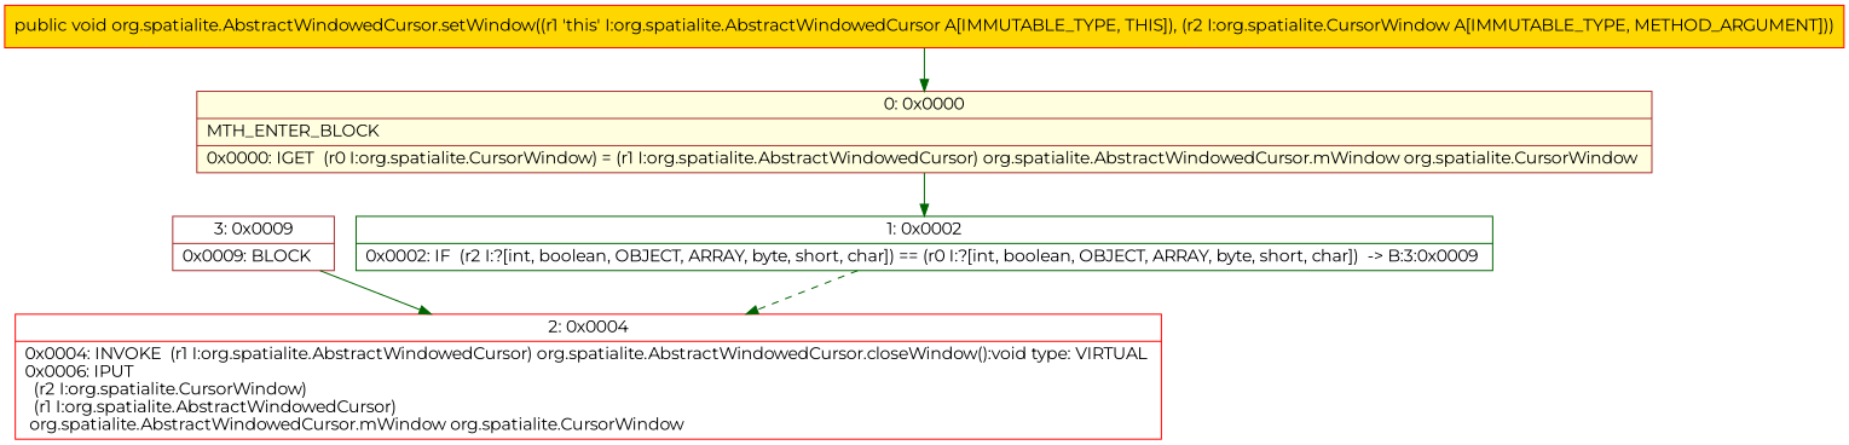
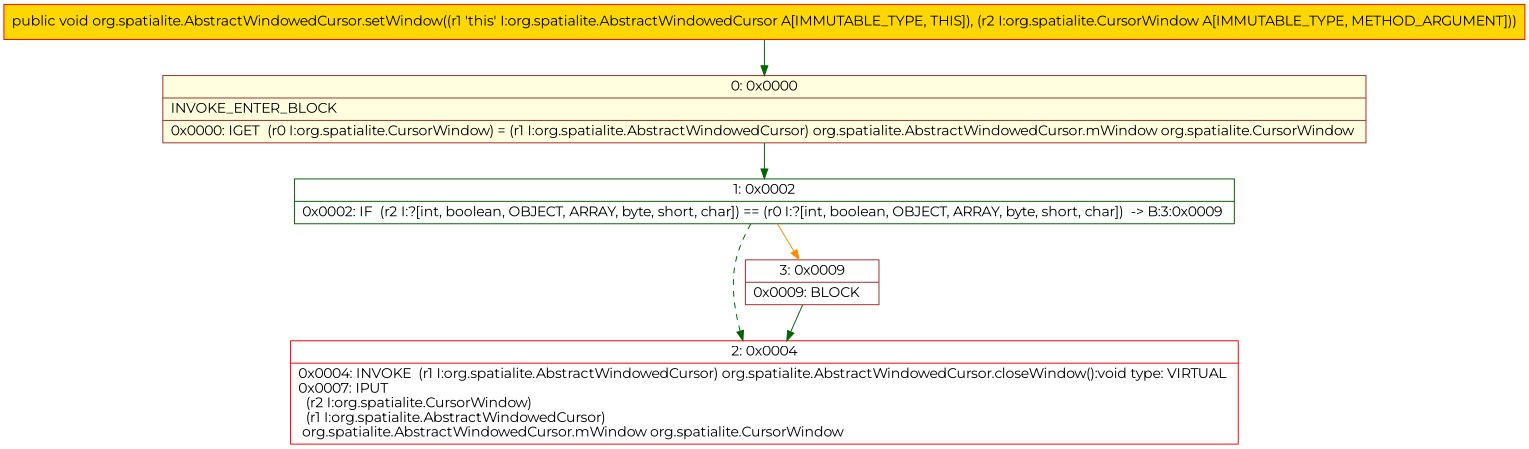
  digraph {
    fontname=Montserrat
    node [color=brown fillcolor=white fontname=Montserrat shape=record style=filled]
    edge [color=darkgreen fontname=Montserrat]
-   n1 [fillcolor=lightyellow label="{0\:\ 0x0000|MTH_ENTER_BLOCK\l|0x0000: IGET  (r0 I:org.spatialite.CursorWindow) = (r1 I:org.spatialite.AbstractWindowedCursor) org.spatialite.AbstractWindowedCursor.mWindow org.spatialite.CursorWindow \l}"]
+   n1 [fillcolor=lightyellow label="{0\:\ 0x0000|INVOKE_ENTER_BLOCK\l|0x0000: IGET  (r0 I:org.spatialite.CursorWindow) = (r1 I:org.spatialite.AbstractWindowedCursor) org.spatialite.AbstractWindowedCursor.mWindow org.spatialite.CursorWindow \l}"]
    n2 [color=darkgreen label="{1\:\ 0x0002|0x0002: IF  (r2 I:?[int, boolean, OBJECT, ARRAY, byte, short, char]) == (r0 I:?[int, boolean, OBJECT, ARRAY, byte, short, char])  \-\> B:3:0x0009 \l}"]
-   n3 [color=red label="{2\:\ 0x0004|0x0004: INVOKE  (r1 I:org.spatialite.AbstractWindowedCursor) org.spatialite.AbstractWindowedCursor.closeWindow():void type: VIRTUAL \l0x0006: IPUT  \l  (r2 I:org.spatialite.CursorWindow)\l  (r1 I:org.spatialite.AbstractWindowedCursor)\l org.spatialite.AbstractWindowedCursor.mWindow org.spatialite.CursorWindow \l}"]
+   n3 [color=red label="{2\:\ 0x0004|0x0004: INVOKE  (r1 I:org.spatialite.AbstractWindowedCursor) org.spatialite.AbstractWindowedCursor.closeWindow():void type: VIRTUAL \l0x0007: IPUT  \l  (r2 I:org.spatialite.CursorWindow)\l  (r1 I:org.spatialite.AbstractWindowedCursor)\l org.spatialite.AbstractWindowedCursor.mWindow org.spatialite.CursorWindow \l}"]
    n4 [label="{3\:\ 0x0009|0x0009: BLOCK   \l}"]
    n5 [color=red fillcolor=gold label="{public void org.spatialite.AbstractWindowedCursor.setWindow((r1 'this' I:org.spatialite.AbstractWindowedCursor A[IMMUTABLE_TYPE, THIS]), (r2 I:org.spatialite.CursorWindow A[IMMUTABLE_TYPE, METHOD_ARGUMENT])) }"]
    n1 -> n2
    n2 -> n3 [style=dashed]
+   n2 -> n4 [color=darkorange]
    n4 -> n3
    n5 -> n1
  }
